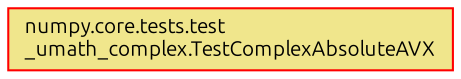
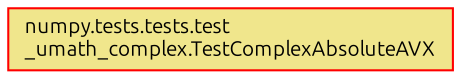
  digraph {
    rankdir=LR
    fontname=Ubuntu
-   n1 [color=red fillcolor=khaki fontname=Ubuntu fontsize=10 height=0.2 label="numpy.core.tests.test\l_umath_complex.TestComplexAbsoluteAVX" shape=box style=filled width=0.4]
+   n1 [color=red fillcolor=khaki fontname=Ubuntu fontsize=10 height=0.2 label="numpy.tests.tests.test\l_umath_complex.TestComplexAbsoluteAVX" shape=box style=filled width=0.4]
  }
